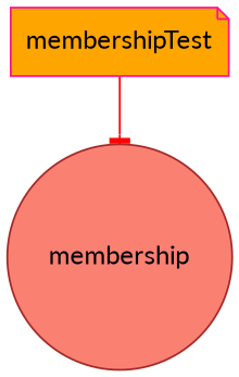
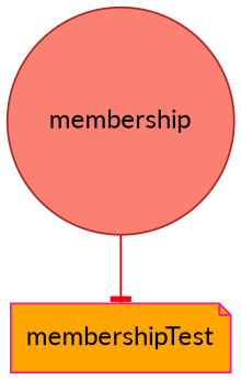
  digraph {
    fontname=Lato
    node [style=filled fontname=Lato]
    membershipTest [fillcolor=orange color=deeppink shape=note]
    membership [fillcolor=salmon color=brown shape=circle]
-   membershipTest -> membership [color=red arrowhead=tee fontname=Lato]
+   membership -> membershipTest [color=red arrowhead=tee fontname=Lato]
  }
